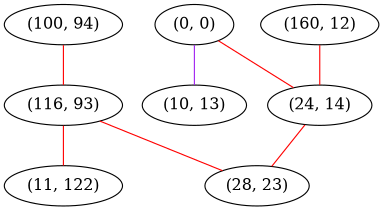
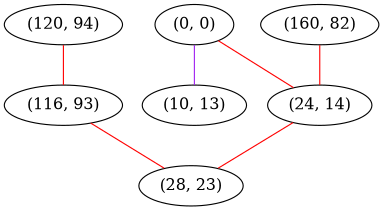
  graph {
    edge [color=red weight=1]
-   "(120, 94)" [label="(100, 94)"]
+   "(120, 94)"
    "(116, 93)"
-   "(11, 122)"
    "(28, 23)"
    "(0, 0)"
    "(10, 13)"
    "(24, 14)"
-   "(160, 12)"
+   "(160, 12)" [label="(160, 82)"]
    "(120, 94)" -- "(116, 93)"
-   "(116, 93)" -- "(11, 122)"
    "(116, 93)" -- "(28, 23)"
    "(0, 0)" -- "(10, 13)" [color=purple weight=4]
    "(0, 0)" -- "(24, 14)"
    "(24, 14)" -- "(28, 23)"
    "(160, 12)" -- "(24, 14)"
  }
